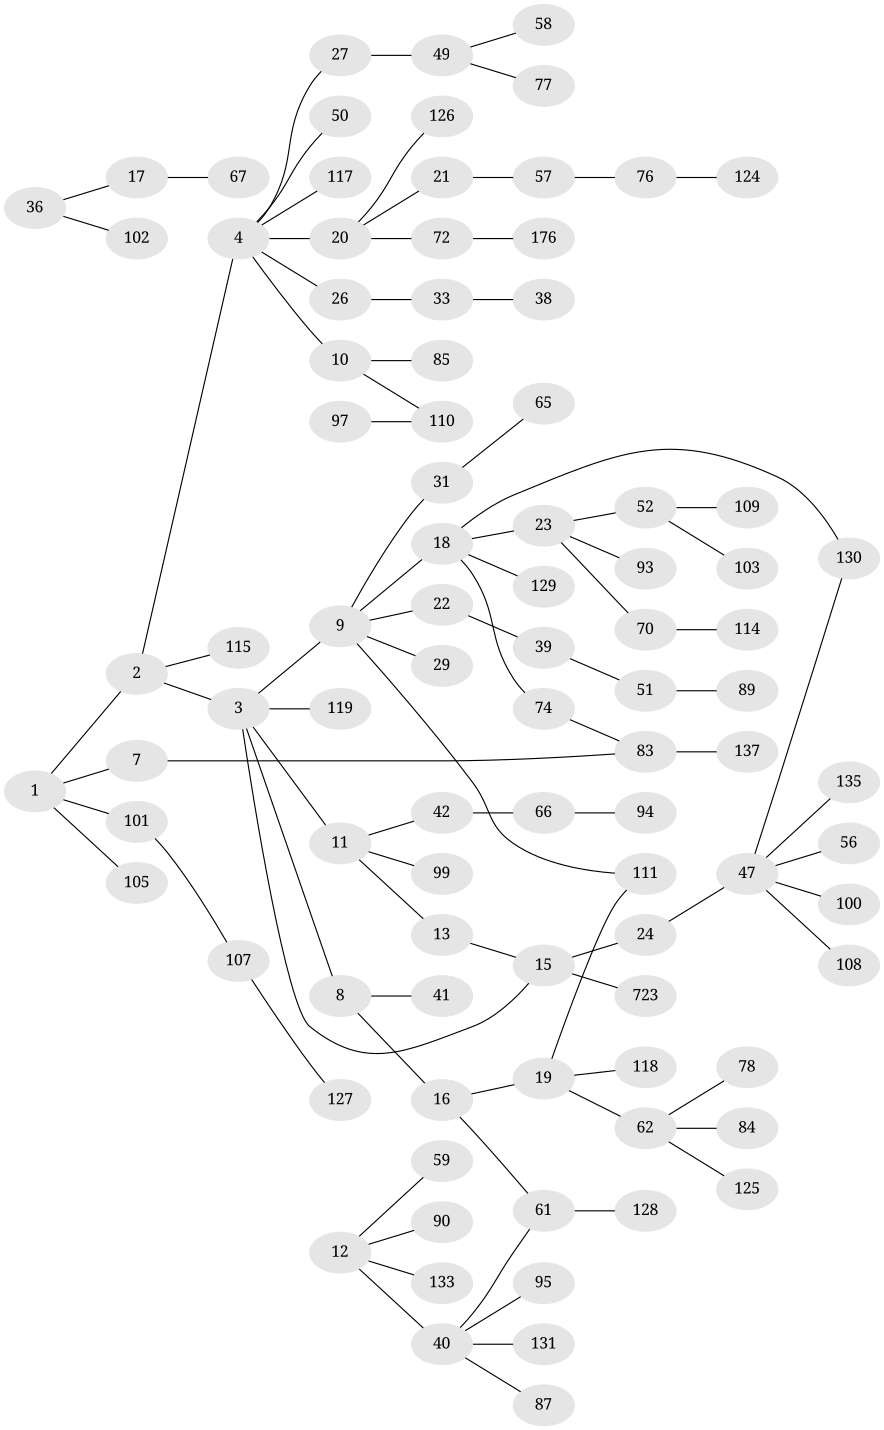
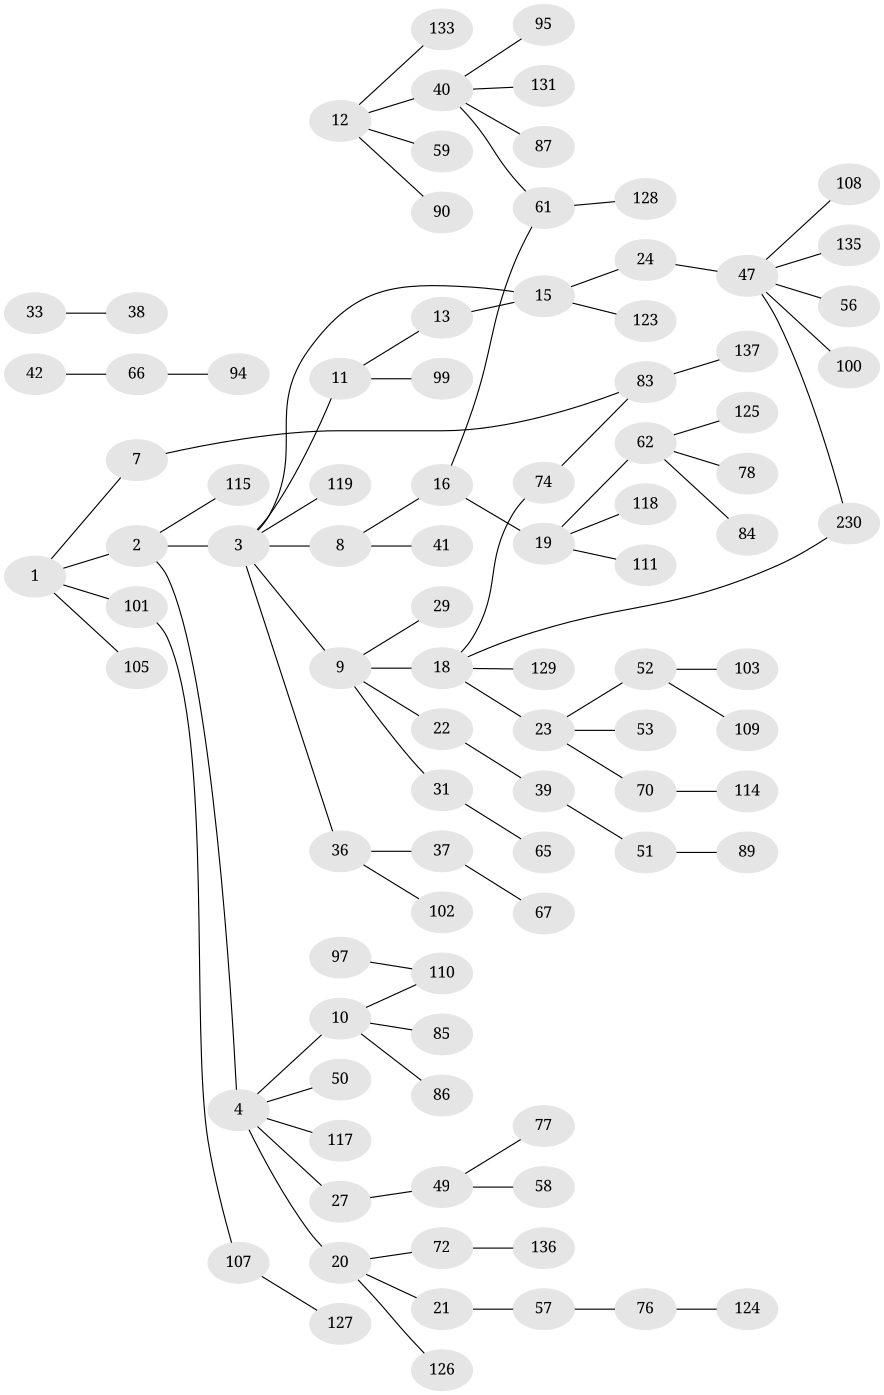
  graph {
    fontname="Noto Serif"
    rankdir=LR
    node [color=gray90 fontname="Noto Serif" style=filled]
    edge [fontname="Noto Serif"]
    1 [super="+92"]
    2 [super="+68"]
    7 [super="+17"]
    101
    105 [super="+132"]
    3 [super="+6"]
    4 [super="+5"]
    115
    83 [super="+90"]
    107 [super="+112"]
    8 [super="+106"]
    9 [super="+25"]
    11 [super="+14"]
    15 [super="+122"]
    36 [super="+43"]
    119
    10 [super="+32"]
    20 [super="+30"]
-   26 [super="+48"]
    27 [super="+44"]
    50 [super="+64"]
    117
    16 [super="+91"]
    41
    18 [super="+45"]
    22 [super="+113"]
    29
    31
    111
    13 [super="+55"]
    42 [super="+46"]
    99
    24 [super="+35"]
-   123 [label=723]
-   37 [label=17]
+   123
+   37
    102
    85
+   86
    110
    12 [super="+28"]
    40 [super="+54"]
    59
    n43 [label=90]
    133
    21 [super="+34"]
    72 [super="+88"]
    126
    33 [super="+93"]
    49 [super="+73"]
    137
    19 [super="+98"]
    61 [super="+71"]
    23 [super="+80"]
    74
    129
-   130
+   130 [label=230]
    39
    65
    97
    66 [super="+82"]
    87
    95
    131
    47 [super="+104"]
    62 [super="+69"]
    118
    128
    52 [super="+79"]
-   53 [label=93]
+   53
    70 [super="+96"]
    78
    84
    125 [super="+138"]
    57 [super="+63"]
-   136 [label=176]
+   136
    76
    51 [super="+116"]
    103 [super="+121"]
    109
    114
    56
    100
    108
    135
    38 [super="+120"]
    58
    77
    67 [super="+134"]
    89
    94
    124
    127
    1 -- 2
    1 -- 7
    1 -- 101
    1 -- 105
    2 -- 3
    2 -- 4
    2 -- 115
    7 -- 83
    101 -- 107
    3 -- 8
    3 -- 9
    3 -- 11
    3 -- 15
+   3 -- 36
    3 -- 119
    4 -- 10
    4 -- 20
-   4 -- 26
    4 -- 27
    4 -- 50
    4 -- 117
    83 -- 137
    107 -- 127
    8 -- 16
    8 -- 41
    9 -- 18
    9 -- 22
    9 -- 29
    9 -- 31
-   9 -- 111
    11 -- 13
-   11 -- 42
    11 -- 99
    15 -- 24
    15 -- 123
    36 -- 37
    36 -- 102
    10 -- 85
+   10 -- 86
    10 -- 110
    20 -- 21
    20 -- 72
    20 -- 126
-   26 -- 33
    27 -- 49
    16 -- 19
    16 -- 61
    18 -- 23
    18 -- 74
    18 -- 129
    18 -- 130
    22 -- 39
    31 -- 65
    13 -- 15
    42 -- 66
    24 -- 47
    37 -- 67
    12 -- 40
    12 -- 59
    12 -- n43
    12 -- 133
    40 -- 61
    40 -- 87
    40 -- 95
    40 -- 131
    21 -- 57
    72 -- 136
    33 -- 38
    49 -- 58
    49 -- 77
    19 -- 111
    19 -- 62
    19 -- 118
    61 -- 128
    23 -- 52
    23 -- 53
    23 -- 70
    74 -- 83
    39 -- 51
    97 -- 110
    66 -- 94
    47 -- 130
    47 -- 56
    47 -- 100
    47 -- 108
    47 -- 135
    62 -- 78
    62 -- 84
    62 -- 125
    52 -- 103
    52 -- 109
    70 -- 114
    57 -- 76
    76 -- 124
    51 -- 89
  }
